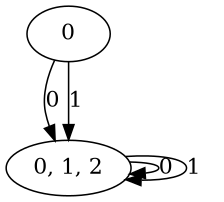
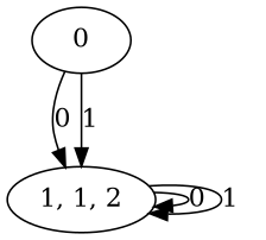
  digraph {
    fontname="DejaVu Serif"
    node [fontname="DejaVu Serif"]
    edge [fontname="DejaVu Serif"]
    0
-   "0, 1, 2"
+   "0, 1, 2" [label="1, 1, 2"]
    0 -> "0, 1, 2" [label=0]
    0 -> "0, 1, 2" [label=1]
    "0, 1, 2" -> "0, 1, 2" [label=0]
    "0, 1, 2" -> "0, 1, 2" [label=1]
  }
